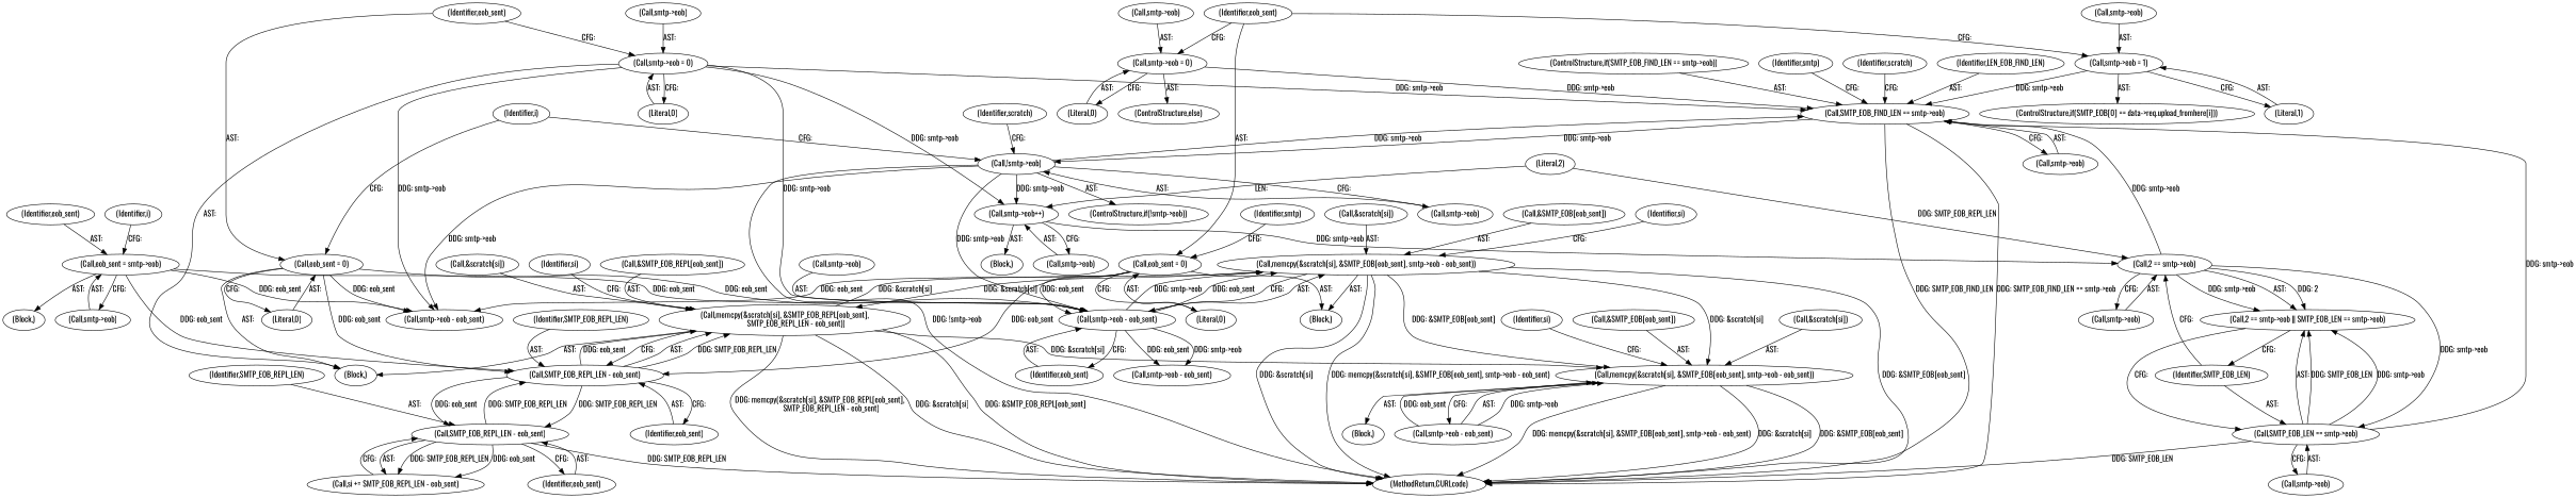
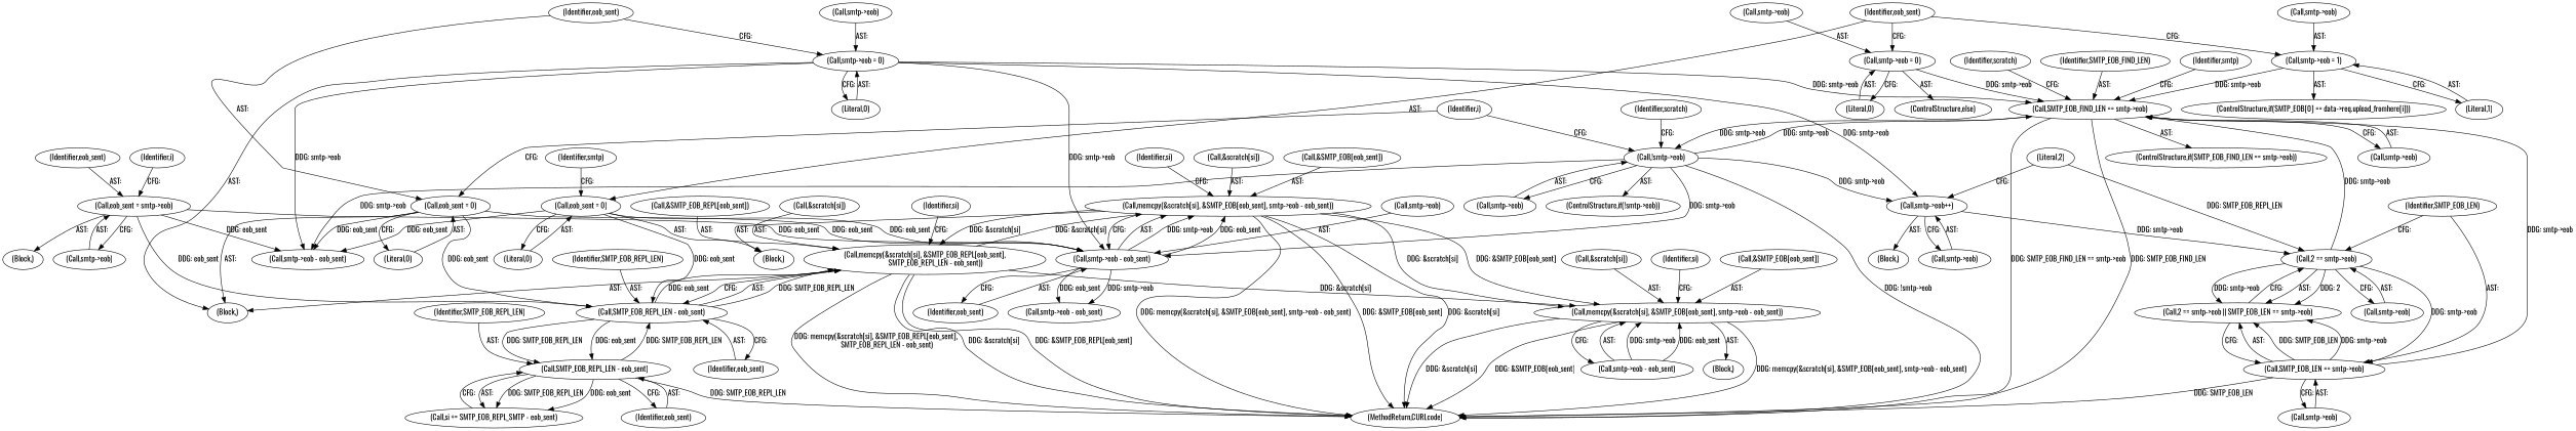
  digraph {
    fontname=Oswald
    node [fontname=Oswald]
    edge [fontname=Oswald]
    n1 [label="(Call,memcpy(&scratch[si], &SMTP_EOB[eob_sent], smtp->eob - eob_sent))"]
    n2 [label="(Call,memcpy(&scratch[si], &SMTP_EOB_REPL[eob_sent],\n             SMTP_EOB_REPL_LEN - eob_sent))"]
    n3 [label="(Call,smtp->eob - eob_sent)"]
    n4 [label="(Call,memcpy(&scratch[si], &SMTP_EOB[eob_sent], smtp->eob - eob_sent))"]
    n5 [label="(MethodReturn,CURLcode)"]
    n6 [label="(Block,)"]
    n7 [label="(Call,SMTP_EOB_REPL_LEN - eob_sent)"]
    n8 [label="(Block,)"]
    n9 [label="(Identifier,eob_sent)"]
    n10 [label="(Call,smtp->eob - eob_sent)"]
    n11 [label="(Call,smtp->eob - eob_sent)"]
    n12 [label="(Block,)"]
    n13 [label="(Call,SMTP_EOB_REPL_LEN - eob_sent)"]
    n14 [label="(Identifier,eob_sent)"]
    n15 [label="(Call,smtp->eob = 0)"]
    n16 [label="(Call,SMTP_EOB_FIND_LEN == smtp->eob)"]
    n17 [label="(Call,smtp->eob++)"]
    n18 [label="(Literal,0)"]
    n19 [label="(Call,smtp->eob - eob_sent)"]
    n20 [label="(Call,!smtp->eob)"]
    n21 [label="(Call,smtp->eob)"]
    n22 [label="(ControlStructure,if(SMTP_EOB_FIND_LEN == smtp->eob))"]
    n23 [label="(Call,2 == smtp->eob)"]
    n24 [label="(Call,smtp->eob)"]
    n25 [label="(Block,)"]
    n26 [label="(Call,smtp->eob)"]
    n27 [label="(ControlStructure,if(!smtp->eob))"]
    n28 [label="(Call,smtp->eob = 0)"]
    n29 [label="(ControlStructure,else)"]
    n30 [label="(Literal,0)"]
    n31 [label="(Call,SMTP_EOB_LEN == smtp->eob)"]
    n32 [label="(Call,smtp->eob)"]
    n33 [label="(Call,2 == smtp->eob || SMTP_EOB_LEN == smtp->eob)"]
    n34 [label="(Call,smtp->eob)"]
    n35 [label="(Call,smtp->eob = 1)"]
    n36 [label="(ControlStructure,if(SMTP_EOB[0] == data->req.upload_fromhere[i]))"]
    n37 [label="(Literal,1)"]
    n38 [label="(Call,eob_sent = smtp->eob)"]
    n39 [label="(Call,smtp->eob)"]
    n40 [label="(Block,)"]
    n41 [label="(Call,eob_sent = 0)"]
    n42 [label="(Literal,0)"]
    n43 [label="(Call,eob_sent = 0)"]
    n44 [label="(Literal,0)"]
    n45 [label="(Identifier,eob_sent)"]
-   n46 [label="(Call,si += SMTP_EOB_REPL_LEN - eob_sent)"]
+   n46 [label="(Call,si += SMTP_EOB_REPL_SMTP - eob_sent)"]
    n47 [label="(Identifier,si)"]
    n48 [label="(Call,&SMTP_EOB[eob_sent])"]
    n49 [label="(Call,smtp->eob)"]
    n50 [label="(Identifier,smtp)"]
    n51 [label="(Call,&scratch[si])"]
    n52 [label="(Call,smtp->eob)"]
    n53 [label="(Identifier,SMTP_EOB_LEN)"]
    n54 [label="(Call,&SMTP_EOB_REPL[eob_sent])"]
    n55 [label="(Identifier,SMTP_EOB_REPL_LEN)"]
    n56 [label="(Identifier,scratch)"]
    n57 [label="(Call,&scratch[si])"]
    n58 [label="(Identifier,i)"]
    n59 [label="(Identifier,SMTP_EOB_REPL_LEN)"]
    n60 [label="(Call,smtp->eob)"]
    n61 [label="(Identifier,eob_sent)"]
    n62 [label="(Literal,2)"]
    n63 [label="(Identifier,scratch)"]
    n64 [label="(Call,smtp->eob)"]
-   n65 [label="(Identifier,LEN_EOB_FIND_LEN)"]
+   n65 [label="(Identifier,SMTP_EOB_FIND_LEN)"]
    n66 [label="(Identifier,i)"]
    n67 [label="(Call,&scratch[si])"]
    n68 [label="(Identifier,eob_sent)"]
    n69 [label="(Identifier,smtp)"]
    n70 [label="(Call,&SMTP_EOB[eob_sent])"]
    n71 [label="(Identifier,si)"]
    n72 [label="(Identifier,eob_sent)"]
    n73 [label="(Identifier,si)"]
    n1 -> n2 [label="DDG: &scratch[si]"]
    n1 -> n3 [label="CFG: "]
    n1 -> n4 [label="DDG: &scratch[si]"]
    n1 -> n4 [label="DDG: &SMTP_EOB[eob_sent]"]
    n1 -> n5 [label="DDG: &SMTP_EOB[eob_sent]"]
    n1 -> n5 [label="DDG: &scratch[si]"]
    n1 -> n5 [label="DDG: memcpy(&scratch[si], &SMTP_EOB[eob_sent], smtp->eob - eob_sent)"]
    n1 -> n6 [label="AST: "]
    n2 -> n1 [label="DDG: &scratch[si]"]
    n2 -> n4 [label="DDG: &scratch[si]"]
    n2 -> n5 [label="DDG: &SMTP_EOB_REPL[eob_sent]"]
    n2 -> n5 [label="DDG: memcpy(&scratch[si], &SMTP_EOB_REPL[eob_sent],\n             SMTP_EOB_REPL_LEN - eob_sent)"]
    n2 -> n5 [label="DDG: &scratch[si]"]
    n2 -> n7 [label="CFG: "]
    n2 -> n8 [label="AST: "]
    n3 -> n1 [label="AST: "]
    n3 -> n1 [label="DDG: smtp->eob"]
    n3 -> n1 [label="DDG: eob_sent"]
    n3 -> n9 [label="CFG: "]
    n3 -> n10 [label="DDG: smtp->eob"]
    n3 -> n10 [label="DDG: eob_sent"]
    n4 -> n5 [label="DDG: &scratch[si]"]
    n4 -> n5 [label="DDG: &SMTP_EOB[eob_sent]"]
    n4 -> n5 [label="DDG: memcpy(&scratch[si], &SMTP_EOB[eob_sent], smtp->eob - eob_sent)"]
    n4 -> n11 [label="CFG: "]
    n4 -> n12 [label="AST: "]
    n7 -> n2 [label="AST: "]
    n7 -> n2 [label="DDG: SMTP_EOB_REPL_LEN"]
    n7 -> n2 [label="DDG: eob_sent"]
    n7 -> n13 [label="DDG: SMTP_EOB_REPL_LEN"]
    n7 -> n13 [label="DDG: eob_sent"]
    n7 -> n14 [label="CFG: "]
    n9 -> n3 [label="AST: "]
    n11 -> n4 [label="AST: "]
    n11 -> n4 [label="DDG: smtp->eob"]
    n11 -> n4 [label="DDG: eob_sent"]
    n13 -> n5 [label="DDG: SMTP_EOB_REPL_LEN"]
    n13 -> n7 [label="DDG: SMTP_EOB_REPL_LEN"]
    n13 -> n45 [label="CFG: "]
    n13 -> n46 [label="AST: "]
    n13 -> n46 [label="DDG: SMTP_EOB_REPL_LEN"]
    n13 -> n46 [label="DDG: eob_sent"]
    n14 -> n7 [label="AST: "]
    n15 -> n3 [label="DDG: smtp->eob"]
    n15 -> n8 [label="AST: "]
    n15 -> n16 [label="DDG: smtp->eob"]
    n15 -> n17 [label="DDG: smtp->eob"]
    n15 -> n18 [label="CFG: "]
    n15 -> n19 [label="DDG: smtp->eob"]
    n16 -> n5 [label="DDG: SMTP_EOB_FIND_LEN == smtp->eob"]
    n16 -> n5 [label="DDG: SMTP_EOB_FIND_LEN"]
    n16 -> n20 [label="DDG: smtp->eob"]
    n16 -> n21 [label="CFG: "]
-   n22 -> n16 [label="AST: "]
+   n16 -> n22 [label="AST: "]
    n17 -> n23 [label="DDG: smtp->eob"]
    n17 -> n24 [label="CFG: "]
    n17 -> n25 [label="AST: "]
    n18 -> n15 [label="AST: "]
    n20 -> n3 [label="DDG: smtp->eob"]
    n20 -> n5 [label="DDG: !smtp->eob"]
    n20 -> n16 [label="DDG: smtp->eob"]
    n20 -> n17 [label="DDG: smtp->eob"]
    n20 -> n19 [label="DDG: smtp->eob"]
    n20 -> n26 [label="CFG: "]
    n20 -> n27 [label="AST: "]
    n21 -> n16 [label="AST: "]
    n23 -> n16 [label="DDG: smtp->eob"]
    n23 -> n31 [label="DDG: smtp->eob"]
    n23 -> n32 [label="CFG: "]
    n23 -> n33 [label="AST: "]
    n23 -> n33 [label="DDG: 2"]
    n23 -> n33 [label="DDG: smtp->eob"]
    n24 -> n17 [label="AST: "]
    n26 -> n20 [label="AST: "]
    n28 -> n16 [label="DDG: smtp->eob"]
    n28 -> n29 [label="AST: "]
    n28 -> n30 [label="CFG: "]
    n30 -> n28 [label="AST: "]
    n31 -> n5 [label="DDG: SMTP_EOB_LEN"]
    n31 -> n16 [label="DDG: smtp->eob"]
    n31 -> n33 [label="AST: "]
    n31 -> n33 [label="DDG: SMTP_EOB_LEN"]
    n31 -> n33 [label="DDG: smtp->eob"]
    n31 -> n34 [label="CFG: "]
    n32 -> n23 [label="AST: "]
-   n33 -> n53 [label="CFG: "]
+   n33 -> n23 [label="CFG: "]
    n33 -> n31 [label="CFG: "]
    n34 -> n31 [label="AST: "]
    n35 -> n16 [label="DDG: smtp->eob"]
    n35 -> n36 [label="AST: "]
    n35 -> n37 [label="CFG: "]
    n37 -> n35 [label="AST: "]
    n38 -> n3 [label="DDG: eob_sent"]
    n38 -> n7 [label="DDG: eob_sent"]
    n38 -> n19 [label="DDG: eob_sent"]
    n38 -> n39 [label="CFG: "]
    n38 -> n40 [label="AST: "]
    n39 -> n38 [label="AST: "]
    n41 -> n3 [label="DDG: eob_sent"]
    n41 -> n7 [label="DDG: eob_sent"]
    n41 -> n8 [label="AST: "]
    n41 -> n19 [label="DDG: eob_sent"]
    n41 -> n42 [label="CFG: "]
    n42 -> n41 [label="AST: "]
    n43 -> n3 [label="DDG: eob_sent"]
    n43 -> n6 [label="AST: "]
    n43 -> n7 [label="DDG: eob_sent"]
    n43 -> n19 [label="DDG: eob_sent"]
    n43 -> n44 [label="CFG: "]
    n44 -> n43 [label="AST: "]
    n45 -> n13 [label="AST: "]
    n46 -> n13 [label="CFG: "]
    n47 -> n4 [label="CFG: "]
    n48 -> n4 [label="AST: "]
    n49 -> n3 [label="AST: "]
    n50 -> n16 [label="CFG: "]
    n51 -> n1 [label="AST: "]
    n52 -> n15 [label="AST: "]
    n53 -> n23 [label="CFG: "]
    n53 -> n31 [label="AST: "]
    n54 -> n2 [label="AST: "]
    n55 -> n13 [label="AST: "]
    n56 -> n16 [label="CFG: "]
    n57 -> n2 [label="AST: "]
    n58 -> n20 [label="CFG: "]
    n58 -> n41 [label="CFG: "]
    n59 -> n7 [label="AST: "]
    n60 -> n28 [label="AST: "]
    n61 -> n15 [label="CFG: "]
    n61 -> n41 [label="AST: "]
-   n62 -> n17 [label="LEN: "]
+   n62 -> n17 [label="CFG: "]
    n62 -> n23 [label="DDG: SMTP_EOB_REPL_LEN"]
    n63 -> n20 [label="CFG: "]
    n64 -> n35 [label="AST: "]
    n65 -> n16 [label="AST: "]
    n66 -> n38 [label="CFG: "]
    n67 -> n4 [label="AST: "]
    n68 -> n38 [label="AST: "]
    n69 -> n43 [label="CFG: "]
    n70 -> n1 [label="AST: "]
    n71 -> n1 [label="CFG: "]
    n72 -> n28 [label="CFG: "]
    n72 -> n35 [label="CFG: "]
    n72 -> n43 [label="AST: "]
    n73 -> n2 [label="CFG: "]
  }
